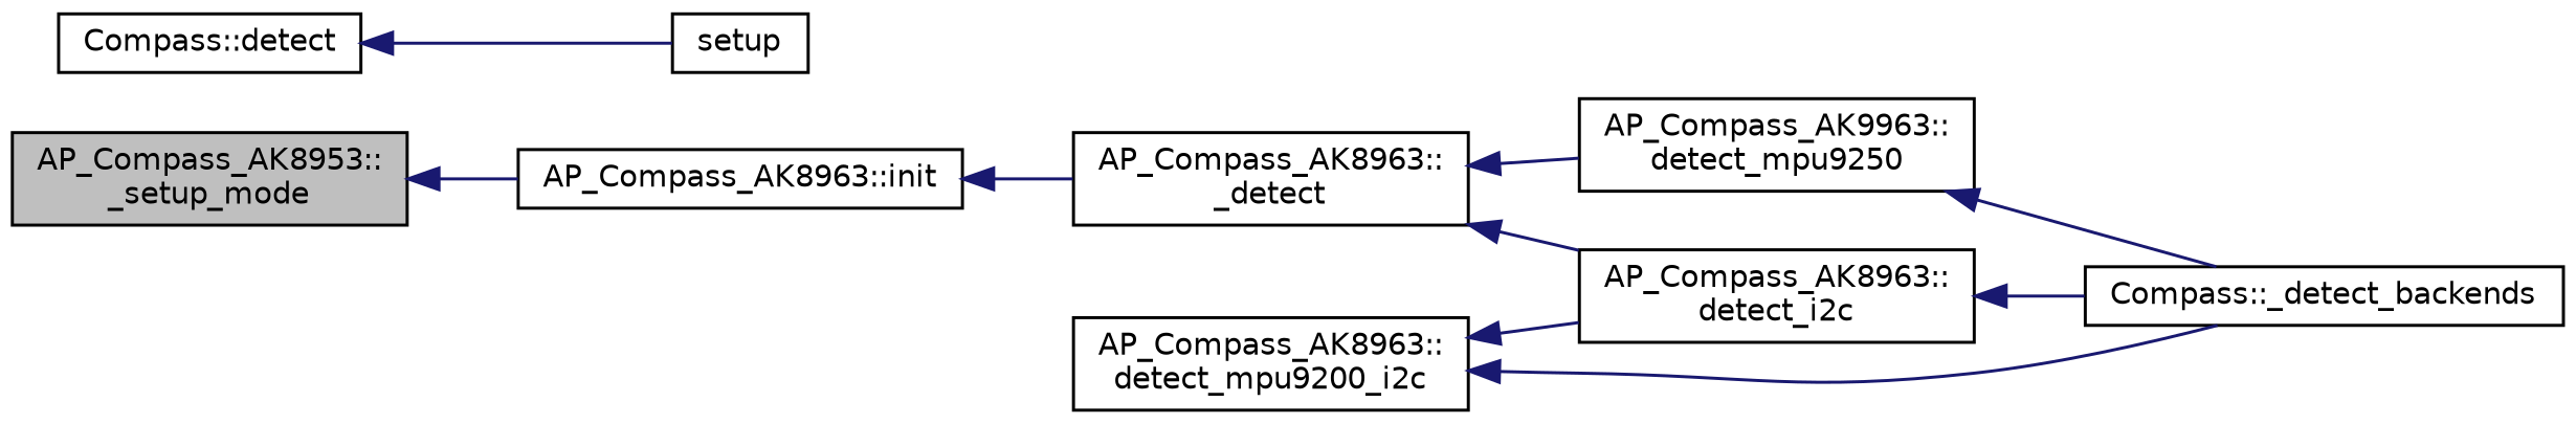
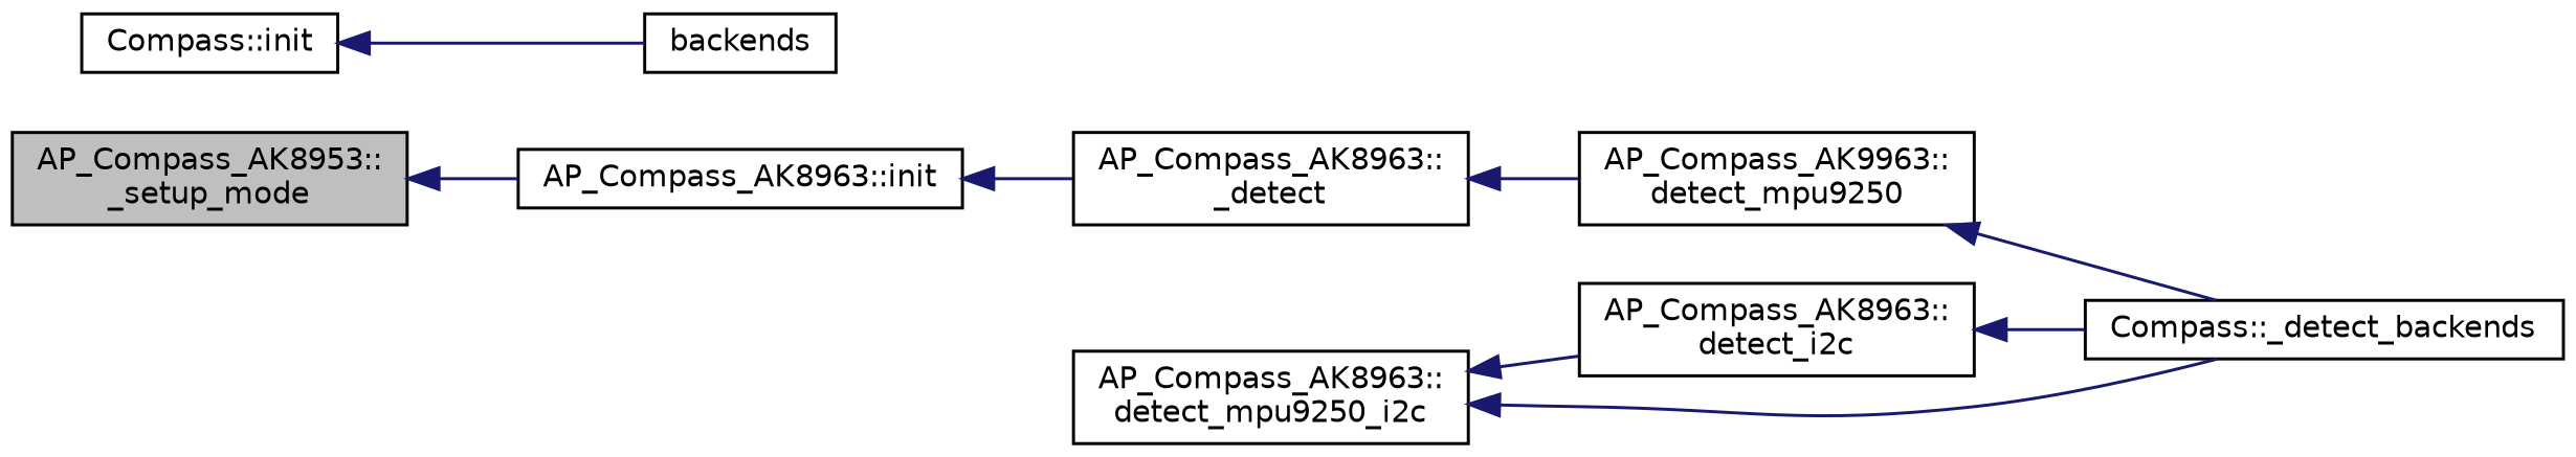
  digraph {
    rankdir=LR
    node [color=black fillcolor=white fontname=Helvetica fontsize=10 shape=record style=filled]
    edge [color=midnightblue dir=back fontname=Helvetica fontsize=10 labelfontname=Helvetica labelfontsize=10 style=solid]
    n1 [fillcolor=grey75 fontcolor=black height=0.2 label="AP_Compass_AK8953::\l_setup_mode" width=0.4]
    n2 [height=0.2 label="AP_Compass_AK8963::init" width=0.4]
    n3 [height=0.2 label="AP_Compass_AK8963::\l_detect" width=0.4]
    n4 [height=0.2 label="AP_Compass_AK8963::\ldetect_i2c" width=0.4]
    n5 [height=0.2 label="AP_Compass_AK9963::\ldetect_mpu9250" width=0.4]
    n6 [height=0.2 label="Compass::_detect_backends" width=0.4]
-   n7 [height=0.2 label="AP_Compass_AK8963::\ldetect_mpu9200_i2c" width=0.4]
-   n8 [height=0.2 label="Compass::detect" width=0.4]
-   n9 [height=0.2 label=setup width=0.4]
+   n7 [height=0.2 label="AP_Compass_AK8963::\ldetect_mpu9250_i2c" width=0.4]
+   n8 [height=0.2 label="Compass::init" width=0.4]
+   n9 [height=0.2 label=backends width=0.4]
    n1 -> n2
    n2 -> n3
-   n3 -> n4
    n3 -> n5
    n4 -> n6
    n5 -> n6
    n7 -> n4
    n7 -> n6
    n8 -> n9
  }
